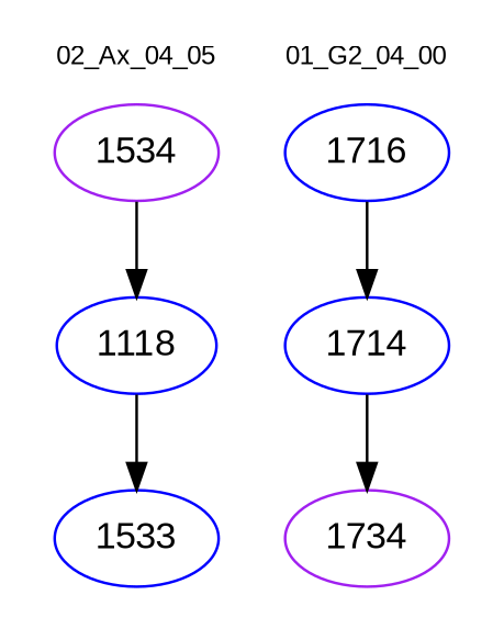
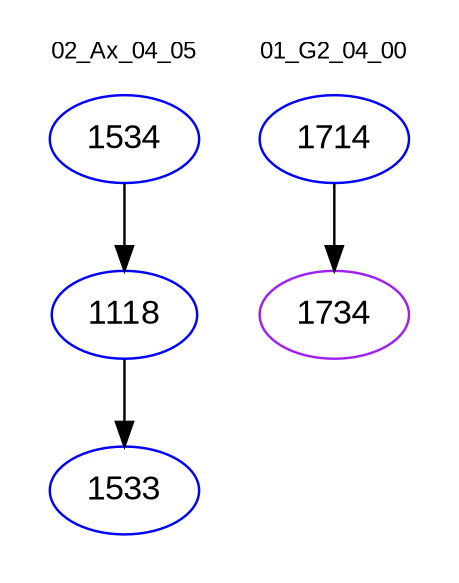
  digraph {
    fontname="Liberation Sans"
    node [color=blue fontname="Liberation Sans"]
    edge [color=black fontname="Liberation Sans"]
-   n1 [color=purple label=1534]
+   n1 [label=1534]
    n2 [label=1118]
    n3 [label=1533]
-   n4 [label=1716]
    n5 [label=1714]
    n6 [color=purple label=1734]
    subgraph cluster_1 {
      color=white
      fontsize=10
      label="02_Ax_04_05"
      n1
      n2
      n3
    }
    subgraph cluster_2 {
      color=white
      fontsize=10
      label="01_G2_04_00"
-     n4
      n5
      n6
    }
    n1 -> n2
    n2 -> n3
-   n4 -> n5
    n5 -> n6
  }
